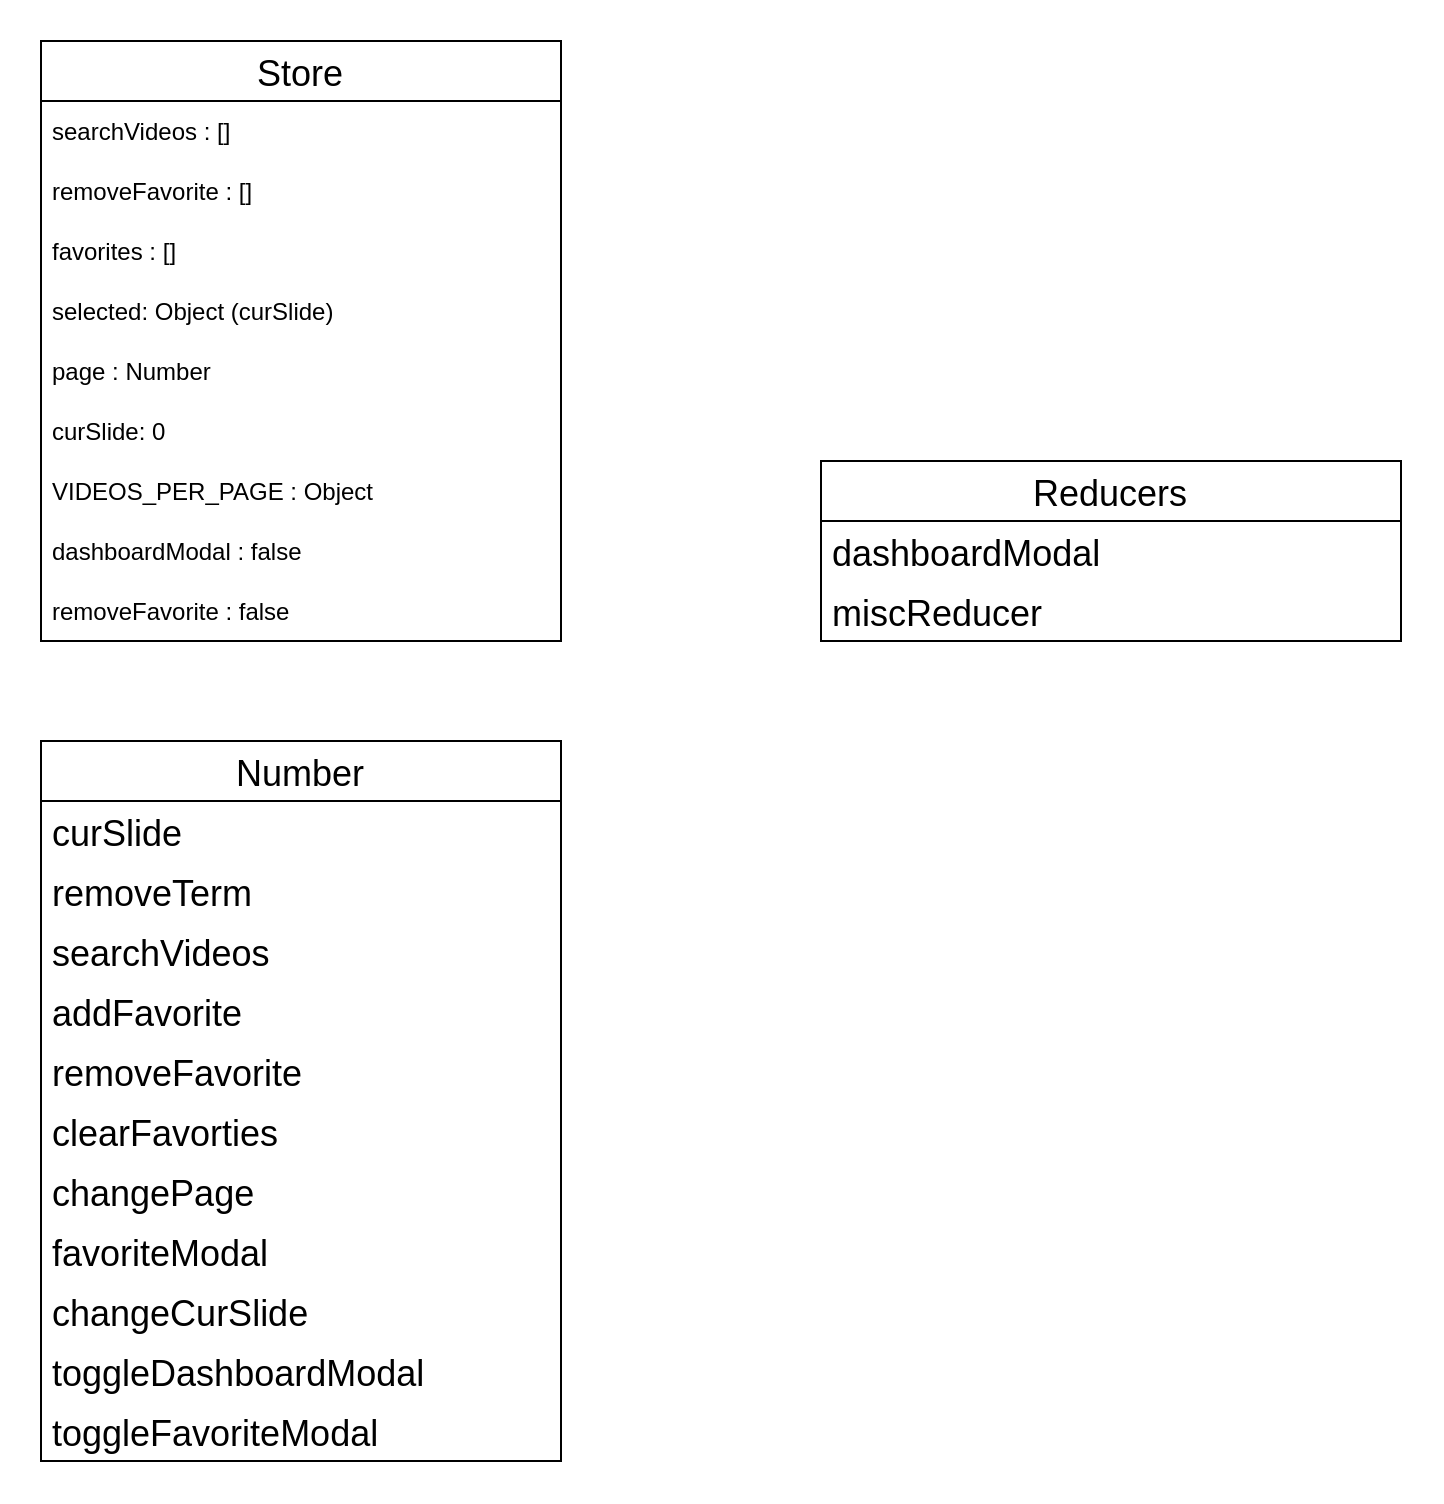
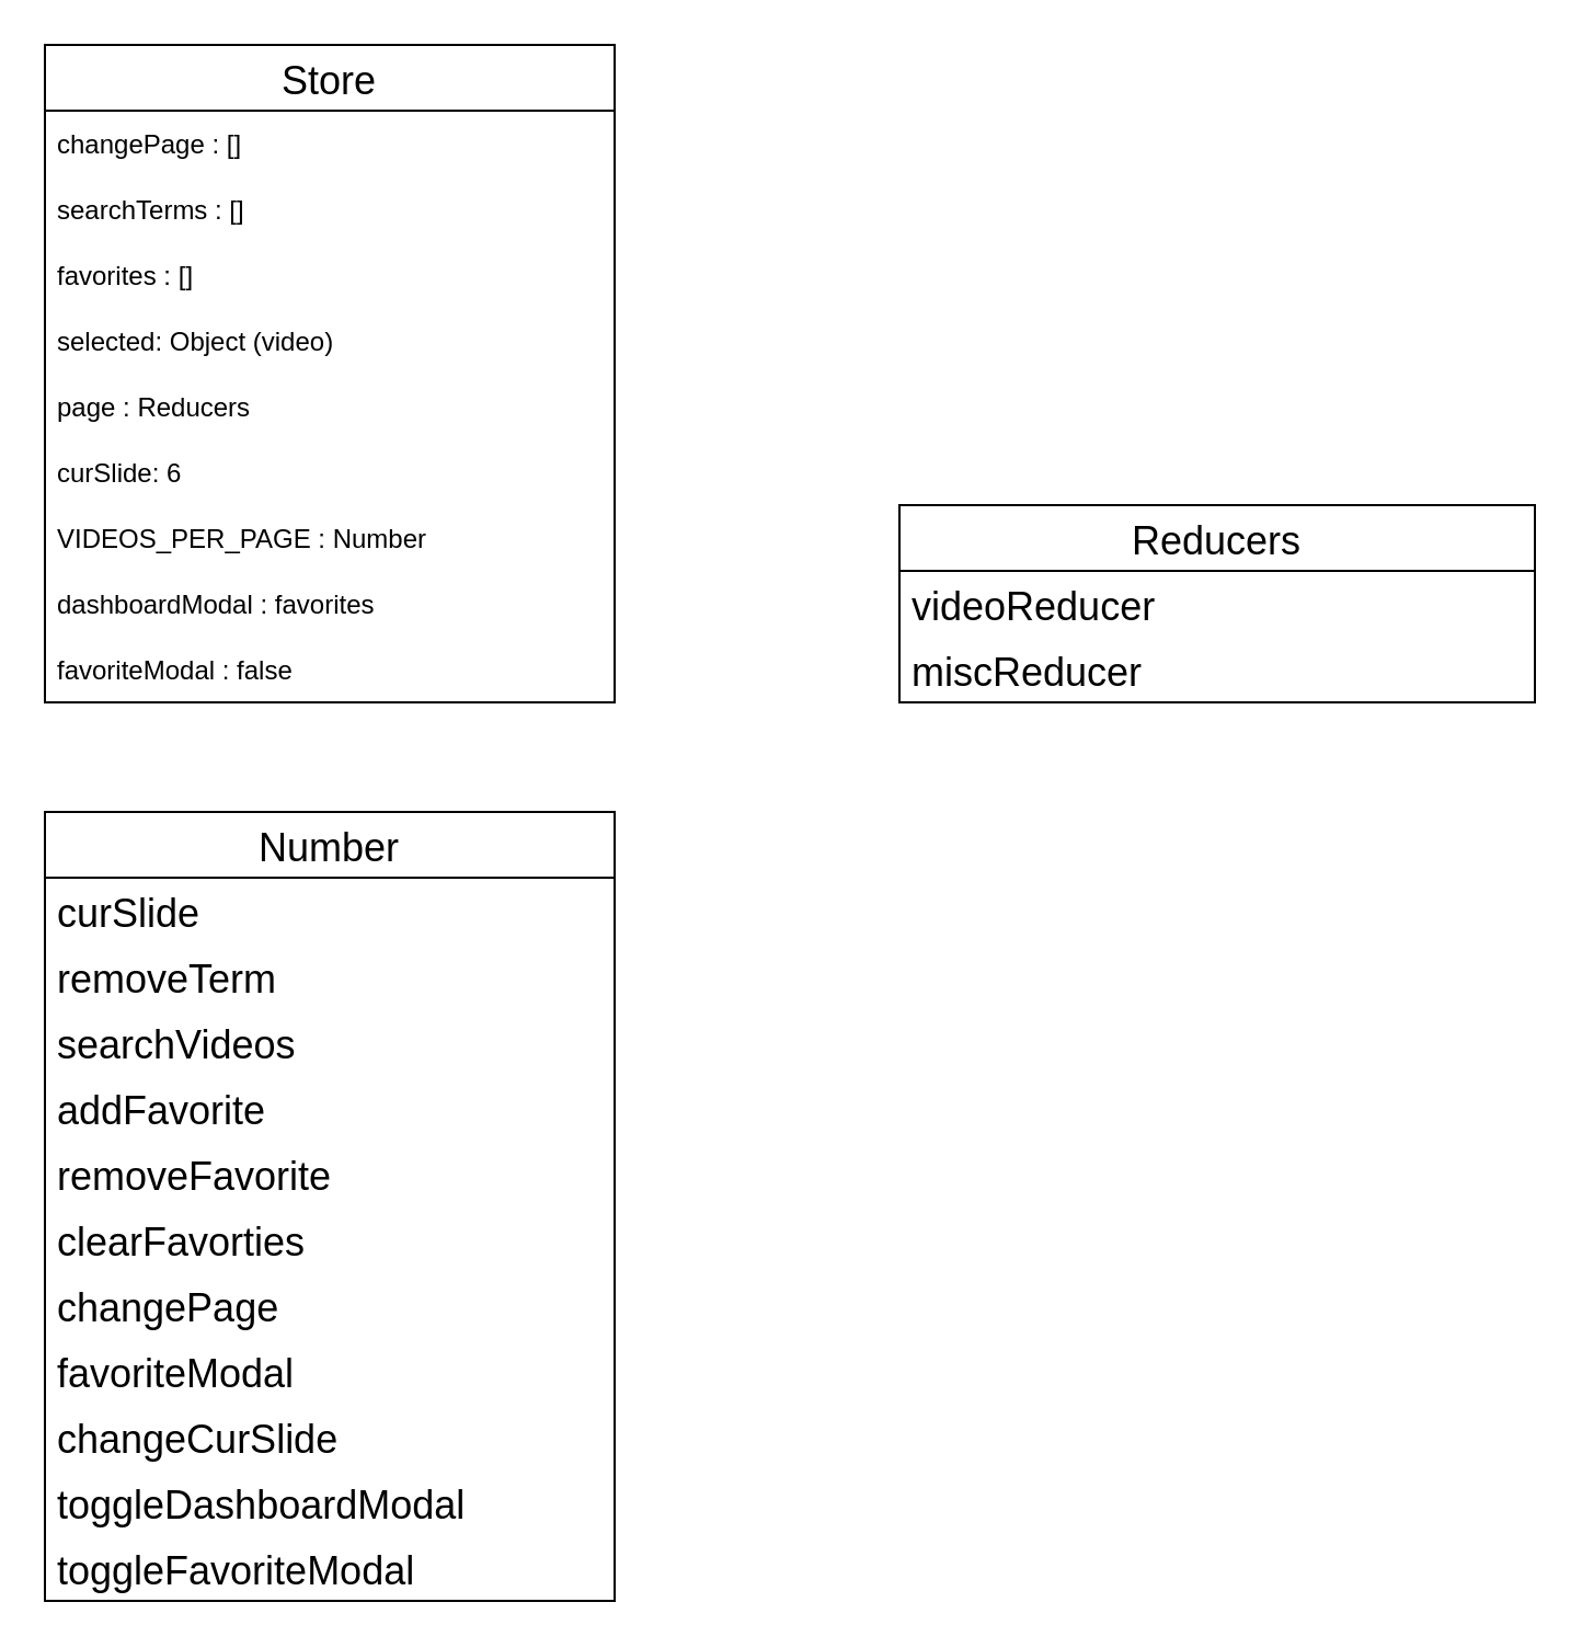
  <mxCell id="0" />
  <mxCell id="1" parent="0" />
  <mxCell id="2" value="Store" style="swimlane;fontStyle=0;childLayout=stackLayout;horizontal=1;startSize=30;horizontalStack=0;resizeParent=1;resizeParentMax=0;resizeLast=0;collapsible=1;marginBottom=0;fontSize=18;" vertex="1" parent="1"><mxGeometry x="20" y="20" width="260" height="300" as="geometry" /></mxCell>
- <mxCell id="3" value="searchVideos : []" style="text;strokeColor=none;fillColor=none;align=left;verticalAlign=middle;spacingLeft=4;spacingRight=4;overflow=hidden;points=[[0,0.5],[1,0.5]];portConstraint=eastwest;rotatable=0;" vertex="1" parent="2"><mxGeometry y="30" width="260" height="30" as="geometry" /></mxCell>
- <mxCell id="4" value="removeFavorite : []" style="text;strokeColor=none;fillColor=none;align=left;verticalAlign=middle;spacingLeft=4;spacingRight=4;overflow=hidden;points=[[0,0.5],[1,0.5]];portConstraint=eastwest;rotatable=0;" vertex="1" parent="2"><mxGeometry y="60" width="260" height="30" as="geometry" /></mxCell>
+ <mxCell id="3" value="changePage : []" style="text;strokeColor=none;fillColor=none;align=left;verticalAlign=middle;spacingLeft=4;spacingRight=4;overflow=hidden;points=[[0,0.5],[1,0.5]];portConstraint=eastwest;rotatable=0;" vertex="1" parent="2"><mxGeometry y="30" width="260" height="30" as="geometry" /></mxCell>
+ <mxCell id="4" value="searchTerms : []" style="text;strokeColor=none;fillColor=none;align=left;verticalAlign=middle;spacingLeft=4;spacingRight=4;overflow=hidden;points=[[0,0.5],[1,0.5]];portConstraint=eastwest;rotatable=0;" vertex="1" parent="2"><mxGeometry y="60" width="260" height="30" as="geometry" /></mxCell>
  <mxCell id="5" value="favorites : [] " style="text;strokeColor=none;fillColor=none;align=left;verticalAlign=middle;spacingLeft=4;spacingRight=4;overflow=hidden;points=[[0,0.5],[1,0.5]];portConstraint=eastwest;rotatable=0;" vertex="1" parent="2"><mxGeometry y="90" width="260" height="30" as="geometry" /></mxCell>
- <mxCell id="6" value="selected: Object (curSlide)" style="text;strokeColor=none;fillColor=none;align=left;verticalAlign=middle;spacingLeft=4;spacingRight=4;overflow=hidden;points=[[0,0.5],[1,0.5]];portConstraint=eastwest;rotatable=0;" vertex="1" parent="2"><mxGeometry y="120" width="260" height="30" as="geometry" /></mxCell>
- <mxCell id="7" value="page : Number" style="text;strokeColor=none;fillColor=none;align=left;verticalAlign=middle;spacingLeft=4;spacingRight=4;overflow=hidden;points=[[0,0.5],[1,0.5]];portConstraint=eastwest;rotatable=0;" vertex="1" parent="2"><mxGeometry y="150" width="260" height="30" as="geometry" /></mxCell>
- <mxCell id="8" value="curSlide: 0" style="text;strokeColor=none;fillColor=none;align=left;verticalAlign=middle;spacingLeft=4;spacingRight=4;overflow=hidden;points=[[0,0.5],[1,0.5]];portConstraint=eastwest;rotatable=0;" vertex="1" parent="2"><mxGeometry y="180" width="260" height="30" as="geometry" /></mxCell>
- <mxCell id="9" value="VIDEOS_PER_PAGE : Object" style="text;strokeColor=none;fillColor=none;align=left;verticalAlign=middle;spacingLeft=4;spacingRight=4;overflow=hidden;points=[[0,0.5],[1,0.5]];portConstraint=eastwest;rotatable=0;" vertex="1" parent="2"><mxGeometry y="210" width="260" height="30" as="geometry" /></mxCell>
- <mxCell id="10" value="dashboardModal : false" style="text;strokeColor=none;fillColor=none;align=left;verticalAlign=middle;spacingLeft=4;spacingRight=4;overflow=hidden;points=[[0,0.5],[1,0.5]];portConstraint=eastwest;rotatable=0;" vertex="1" parent="2"><mxGeometry y="240" width="260" height="30" as="geometry" /></mxCell>
- <mxCell id="11" value="removeFavorite : false" style="text;strokeColor=none;fillColor=none;align=left;verticalAlign=middle;spacingLeft=4;spacingRight=4;overflow=hidden;points=[[0,0.5],[1,0.5]];portConstraint=eastwest;rotatable=0;" vertex="1" parent="2"><mxGeometry y="270" width="260" height="30" as="geometry" /></mxCell>
+ <mxCell id="6" value="selected: Object (video)" style="text;strokeColor=none;fillColor=none;align=left;verticalAlign=middle;spacingLeft=4;spacingRight=4;overflow=hidden;points=[[0,0.5],[1,0.5]];portConstraint=eastwest;rotatable=0;" vertex="1" parent="2"><mxGeometry y="120" width="260" height="30" as="geometry" /></mxCell>
+ <mxCell id="7" value="page : Reducers" style="text;strokeColor=none;fillColor=none;align=left;verticalAlign=middle;spacingLeft=4;spacingRight=4;overflow=hidden;points=[[0,0.5],[1,0.5]];portConstraint=eastwest;rotatable=0;" vertex="1" parent="2"><mxGeometry y="150" width="260" height="30" as="geometry" /></mxCell>
+ <mxCell id="8" value="curSlide: 6" style="text;strokeColor=none;fillColor=none;align=left;verticalAlign=middle;spacingLeft=4;spacingRight=4;overflow=hidden;points=[[0,0.5],[1,0.5]];portConstraint=eastwest;rotatable=0;" vertex="1" parent="2"><mxGeometry y="180" width="260" height="30" as="geometry" /></mxCell>
+ <mxCell id="9" value="VIDEOS_PER_PAGE : Number" style="text;strokeColor=none;fillColor=none;align=left;verticalAlign=middle;spacingLeft=4;spacingRight=4;overflow=hidden;points=[[0,0.5],[1,0.5]];portConstraint=eastwest;rotatable=0;" vertex="1" parent="2"><mxGeometry y="210" width="260" height="30" as="geometry" /></mxCell>
+ <mxCell id="10" value="dashboardModal : favorites" style="text;strokeColor=none;fillColor=none;align=left;verticalAlign=middle;spacingLeft=4;spacingRight=4;overflow=hidden;points=[[0,0.5],[1,0.5]];portConstraint=eastwest;rotatable=0;" vertex="1" parent="2"><mxGeometry y="240" width="260" height="30" as="geometry" /></mxCell>
+ <mxCell id="11" value="favoriteModal : false" style="text;strokeColor=none;fillColor=none;align=left;verticalAlign=middle;spacingLeft=4;spacingRight=4;overflow=hidden;points=[[0,0.5],[1,0.5]];portConstraint=eastwest;rotatable=0;" vertex="1" parent="2"><mxGeometry y="270" width="260" height="30" as="geometry" /></mxCell>
  <mxCell id="12" value="Number" style="swimlane;fontStyle=0;childLayout=stackLayout;horizontal=1;startSize=30;horizontalStack=0;resizeParent=1;resizeParentMax=0;resizeLast=0;collapsible=1;marginBottom=0;fontSize=18;" vertex="1" parent="1"><mxGeometry x="20" y="370" width="260" height="360" as="geometry" /></mxCell>
  <mxCell id="13" value="curSlide" style="text;strokeColor=none;fillColor=none;align=left;verticalAlign=middle;spacingLeft=4;spacingRight=4;overflow=hidden;points=[[0,0.5],[1,0.5]];portConstraint=eastwest;rotatable=0;fontSize=18;" vertex="1" parent="12"><mxGeometry y="30" width="260" height="30" as="geometry" /></mxCell>
  <mxCell id="14" value="removeTerm" style="text;strokeColor=none;fillColor=none;align=left;verticalAlign=middle;spacingLeft=4;spacingRight=4;overflow=hidden;points=[[0,0.5],[1,0.5]];portConstraint=eastwest;rotatable=0;fontSize=18;" vertex="1" parent="12"><mxGeometry y="60" width="260" height="30" as="geometry" /></mxCell>
  <mxCell id="15" value="searchVideos" style="text;strokeColor=none;fillColor=none;align=left;verticalAlign=middle;spacingLeft=4;spacingRight=4;overflow=hidden;points=[[0,0.5],[1,0.5]];portConstraint=eastwest;rotatable=0;fontSize=18;" vertex="1" parent="12"><mxGeometry y="90" width="260" height="30" as="geometry" /></mxCell>
  <mxCell id="16" value="addFavorite" style="text;strokeColor=none;fillColor=none;align=left;verticalAlign=middle;spacingLeft=4;spacingRight=4;overflow=hidden;points=[[0,0.5],[1,0.5]];portConstraint=eastwest;rotatable=0;fontSize=18;" vertex="1" parent="12"><mxGeometry y="120" width="260" height="30" as="geometry" /></mxCell>
  <mxCell id="17" value="removeFavorite" style="text;strokeColor=none;fillColor=none;align=left;verticalAlign=middle;spacingLeft=4;spacingRight=4;overflow=hidden;points=[[0,0.5],[1,0.5]];portConstraint=eastwest;rotatable=0;fontSize=18;" vertex="1" parent="12"><mxGeometry y="150" width="260" height="30" as="geometry" /></mxCell>
  <mxCell id="18" value="clearFavorties" style="text;strokeColor=none;fillColor=none;align=left;verticalAlign=middle;spacingLeft=4;spacingRight=4;overflow=hidden;points=[[0,0.5],[1,0.5]];portConstraint=eastwest;rotatable=0;fontSize=18;" vertex="1" parent="12"><mxGeometry y="180" width="260" height="30" as="geometry" /></mxCell>
  <mxCell id="19" value="changePage" style="text;strokeColor=none;fillColor=none;align=left;verticalAlign=middle;spacingLeft=4;spacingRight=4;overflow=hidden;points=[[0,0.5],[1,0.5]];portConstraint=eastwest;rotatable=0;fontSize=18;" vertex="1" parent="12"><mxGeometry y="210" width="260" height="30" as="geometry" /></mxCell>
  <mxCell id="20" value="favoriteModal" style="text;strokeColor=none;fillColor=none;align=left;verticalAlign=middle;spacingLeft=4;spacingRight=4;overflow=hidden;points=[[0,0.5],[1,0.5]];portConstraint=eastwest;rotatable=0;fontSize=18;" vertex="1" parent="12"><mxGeometry y="240" width="260" height="30" as="geometry" /></mxCell>
  <mxCell id="21" value="changeCurSlide" style="text;strokeColor=none;fillColor=none;align=left;verticalAlign=middle;spacingLeft=4;spacingRight=4;overflow=hidden;points=[[0,0.5],[1,0.5]];portConstraint=eastwest;rotatable=0;fontSize=18;" vertex="1" parent="12"><mxGeometry y="270" width="260" height="30" as="geometry" /></mxCell>
  <mxCell id="22" value="toggleDashboardModal" style="text;strokeColor=none;fillColor=none;align=left;verticalAlign=middle;spacingLeft=4;spacingRight=4;overflow=hidden;points=[[0,0.5],[1,0.5]];portConstraint=eastwest;rotatable=0;fontSize=18;" vertex="1" parent="12"><mxGeometry y="300" width="260" height="30" as="geometry" /></mxCell>
  <mxCell id="23" value="toggleFavoriteModal" style="text;strokeColor=none;fillColor=none;align=left;verticalAlign=middle;spacingLeft=4;spacingRight=4;overflow=hidden;points=[[0,0.5],[1,0.5]];portConstraint=eastwest;rotatable=0;fontSize=18;" vertex="1" parent="12"><mxGeometry y="330" width="260" height="30" as="geometry" /></mxCell>
  <mxCell id="24" value="Reducers" style="swimlane;fontStyle=0;childLayout=stackLayout;horizontal=1;startSize=30;horizontalStack=0;resizeParent=1;resizeParentMax=0;resizeLast=0;collapsible=1;marginBottom=0;fontSize=18;fontColor=#000000;strokeColor=#000000;fillColor=none;" vertex="1" parent="1"><mxGeometry x="410" y="230" width="290" height="90" as="geometry" /></mxCell>
- <mxCell id="25" value="dashboardModal" style="text;strokeColor=none;fillColor=none;align=left;verticalAlign=middle;spacingLeft=4;spacingRight=4;overflow=hidden;points=[[0,0.5],[1,0.5]];portConstraint=eastwest;rotatable=0;fontSize=18;fontColor=#000000;" vertex="1" parent="24"><mxGeometry y="30" width="290" height="30" as="geometry" /></mxCell>
+ <mxCell id="25" value="videoReducer" style="text;strokeColor=none;fillColor=none;align=left;verticalAlign=middle;spacingLeft=4;spacingRight=4;overflow=hidden;points=[[0,0.5],[1,0.5]];portConstraint=eastwest;rotatable=0;fontSize=18;fontColor=#000000;" vertex="1" parent="24"><mxGeometry y="30" width="290" height="30" as="geometry" /></mxCell>
  <mxCell id="26" value="miscReducer" style="text;strokeColor=none;fillColor=none;align=left;verticalAlign=middle;spacingLeft=4;spacingRight=4;overflow=hidden;points=[[0,0.5],[1,0.5]];portConstraint=eastwest;rotatable=0;fontSize=18;fontColor=#000000;" vertex="1" parent="24"><mxGeometry y="60" width="290" height="30" as="geometry" /></mxCell>
